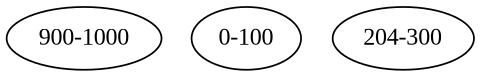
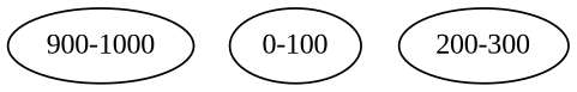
  strict digraph {
    fontname="Liberation Serif"
    node [data="[id=G1.1,strand=.,density=1.000000]" fontname="Liberation Serif"]
    "900-1000"
    "0-100"
-   "200-300" [label="204-300"]
+   "200-300"
  }
